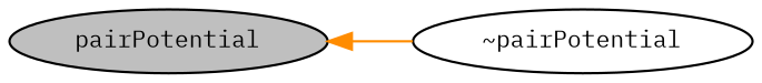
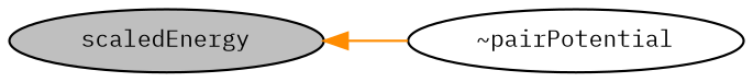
  digraph {
    rankdir=LR
    fontname="IBM Plex Mono"
    node [color=black fontname="IBM Plex Mono" fontsize=10 shape=ellipse]
-   n1 [fillcolor=grey75 fontcolor=black height=0.2 label=pairPotential style=filled width=0.4]
+   n1 [fillcolor=grey75 fontcolor=black height=0.2 label=scaledEnergy style=filled width=0.4]
    n2 [height=0.2 label="~pairPotential" width=0.4]
    n1 -> n2 [color=darkorange dir=back fontname="IBM Plex Mono" fontsize=10 labelfontname=Helvetica labelfontsize=10 style=solid]
  }
